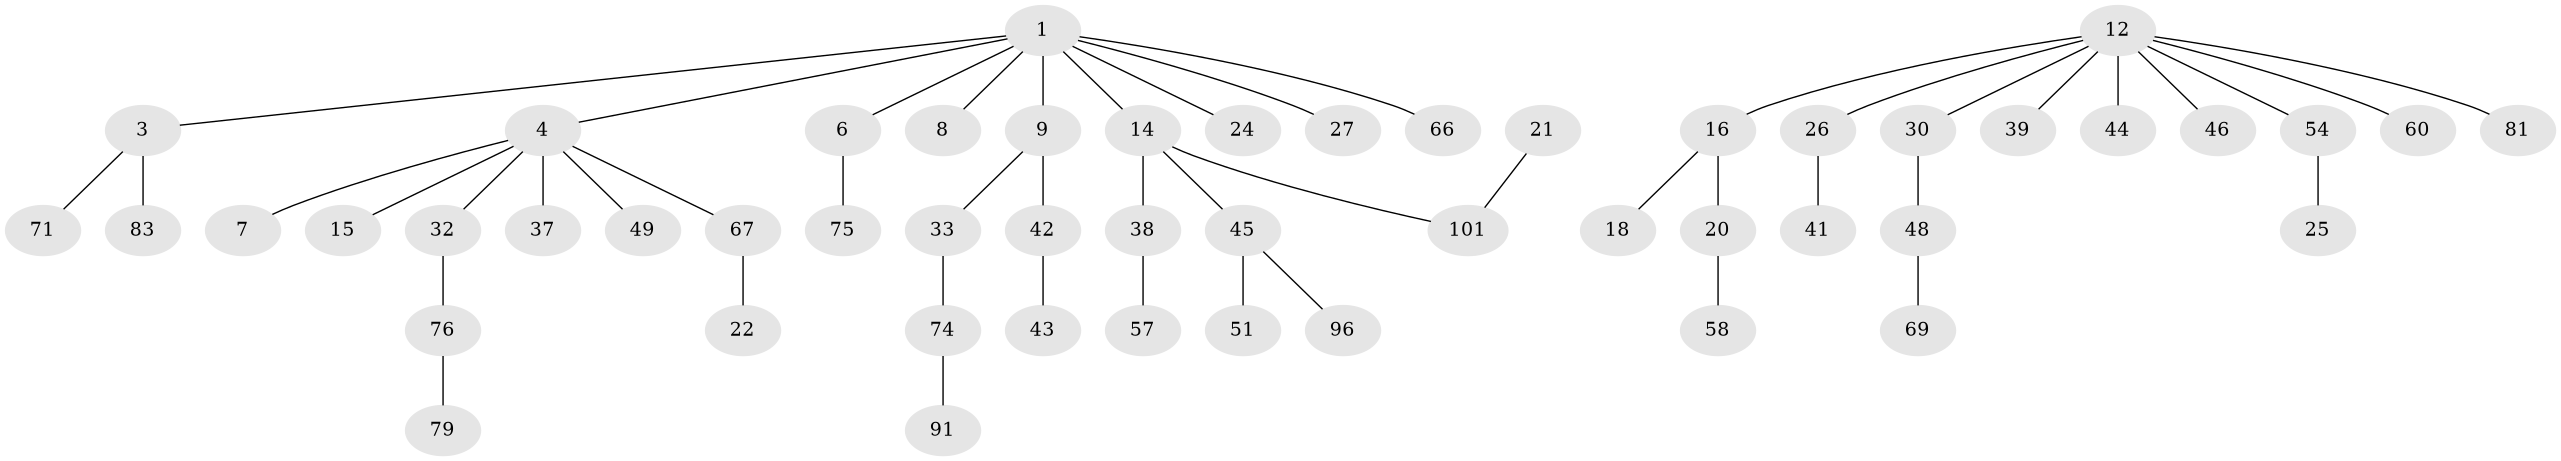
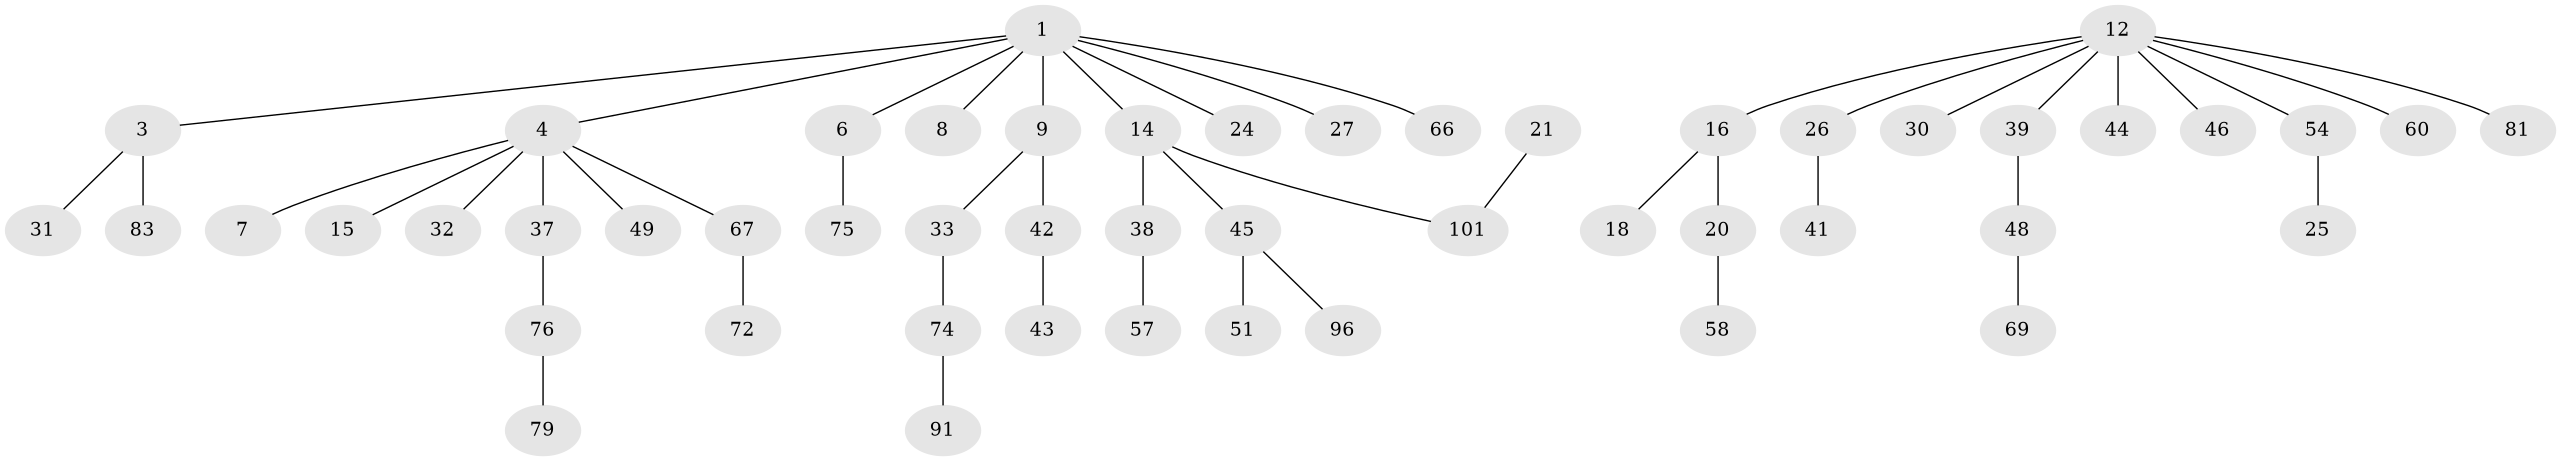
  graph {
    node [color=gray90 style=filled]
    1 [super="+2"]
    3
    4 [super="+5+11"]
    6 [super="+10"]
    8
    9
    14
    24 [super="+31+29"]
    27 [super="+85"]
    66 [super="+93"]
-   71
+   71 [label=31]
    83
    7 [super="+88"]
    15
    32 [super="+102+36"]
    37
    49 [super="+70"]
    67 [super="+68"]
    75
    33
    42 [super="+94+104+99"]
    38 [super="+53+47"]
    45 [super="+82+65"]
    101
    12 [super="+17+13+40"]
    16
    26 [super="+34+100+89"]
    30 [super="+95"]
    39 [super="+50"]
    44
    46
    54 [super="+90"]
    60 [super="+80"]
    81
    76
-   72 [label=22]
+   72
    74
    43
    18
    20 [super="+84+28"]
    25 [super="+62"]
    41 [super="+56+61+52"]
    48
    21
    57
    51 [super="+92"]
    96
    58
    69 [super="+105"]
    79
    91
    1 -- 3
    1 -- 4
    1 -- 6
    1 -- 8
    1 -- 9
    1 -- 14
    1 -- 24
    1 -- 27
    1 -- 66
    3 -- 71
    3 -- 83
    4 -- 7
    4 -- 15
    4 -- 32
    4 -- 37
    4 -- 49
    4 -- 67
    6 -- 75
    9 -- 33
    9 -- 42
    14 -- 38
    14 -- 45
    14 -- 101
-   32 -- 76
+   37 -- 76
    67 -- 72
    33 -- 74
    42 -- 43
    38 -- 57
    45 -- 51
    45 -- 96
    12 -- 16
    12 -- 26
    12 -- 30
    12 -- 39
    12 -- 44
    12 -- 46
    12 -- 54
    12 -- 60
    12 -- 81
    16 -- 18
    16 -- 20
    26 -- 41
-   30 -- 48
+   39 -- 48
    54 -- 25
    76 -- 79
    74 -- 91
    20 -- 58
    48 -- 69
    21 -- 101
  }
